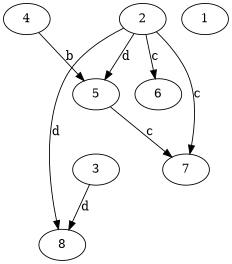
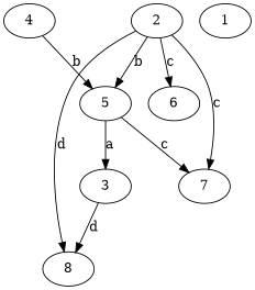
  strict digraph {
    2
    5
    6
    7
    8
    3
    4
    1
-   2 -> 5 [label=d]
+   2 -> 5 [label=b]
    2 -> 6 [label=c]
    2 -> 7 [label=c]
    2 -> 8 [label=d]
    5 -> 7 [label=c]
+   5 -> 3 [label=a]
    3 -> 8 [label=d]
    4 -> 5 [label=b]
  }
